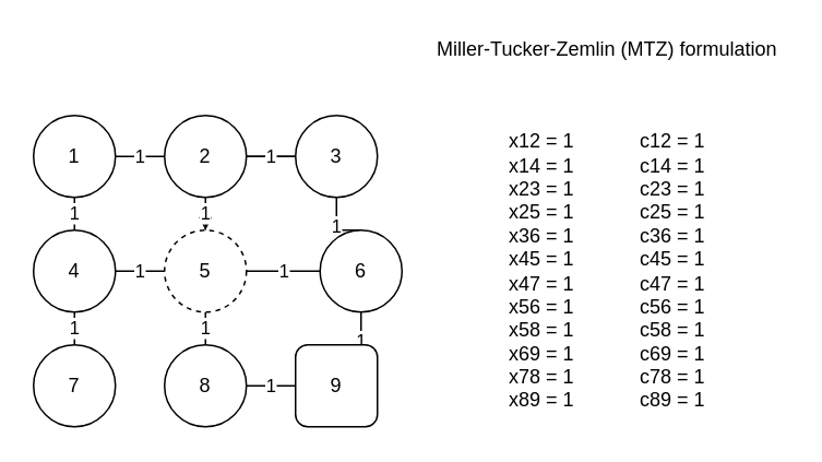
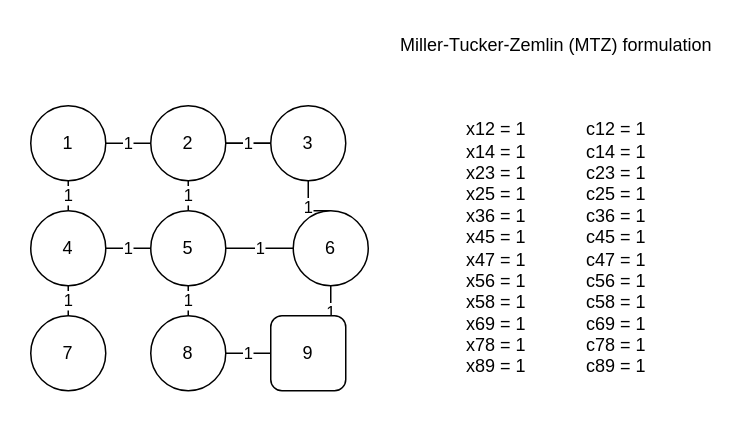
  <mxCell id="0" />
  <mxCell id="1" parent="0" />
  <mxCell id="2" value="1" style="edgeStyle=orthogonalEdgeStyle;rounded=0;orthogonalLoop=1;jettySize=auto;html=1;endArrow=none;endFill=0;" edge="1" parent="1" source="4" target="7"><mxGeometry relative="1" as="geometry" /></mxCell>
  <mxCell id="3" value="1" style="edgeStyle=orthogonalEdgeStyle;rounded=0;orthogonalLoop=1;jettySize=auto;html=1;endArrow=none;endFill=0;" edge="1" parent="1" source="4" target="13"><mxGeometry relative="1" as="geometry" /></mxCell>
  <mxCell id="4" value="1" style="ellipse;whiteSpace=wrap;html=1;aspect=fixed;" vertex="1" parent="1"><mxGeometry x="20" y="70" width="50" height="50" as="geometry" /></mxCell>
  <mxCell id="5" style="edgeStyle=orthogonalEdgeStyle;rounded=0;orthogonalLoop=1;jettySize=auto;html=1;entryX=0;entryY=0.5;entryDx=0;entryDy=0;endArrow=none;endFill=0;" edge="1" parent="1" source="7" target="10"><mxGeometry relative="1" as="geometry" /></mxCell>
- <mxCell id="6" value="1" style="edgeStyle=orthogonalEdgeStyle;rounded=0;orthogonalLoop=1;jettySize=auto;html=1;endArrow=open;endFill=0;" edge="1" parent="1" source="7" target="16"><mxGeometry relative="1" as="geometry" /></mxCell>
+ <mxCell id="6" value="1" style="edgeStyle=orthogonalEdgeStyle;rounded=0;orthogonalLoop=1;jettySize=auto;html=1;endArrow=none;endFill=0;" edge="1" parent="1" source="7" target="16"><mxGeometry relative="1" as="geometry" /></mxCell>
  <mxCell id="7" value="2" style="ellipse;whiteSpace=wrap;html=1;aspect=fixed;" vertex="1" parent="1"><mxGeometry x="100" y="70" width="50" height="50" as="geometry" /></mxCell>
  <mxCell id="8" value="1" style="edgeStyle=orthogonalEdgeStyle;rounded=0;orthogonalLoop=1;jettySize=auto;html=1;endArrow=none;endFill=0;" edge="1" parent="1" source="10" target="18"><mxGeometry relative="1" as="geometry" /></mxCell>
  <mxCell id="9" value="1" style="edgeStyle=orthogonalEdgeStyle;rounded=0;orthogonalLoop=1;jettySize=auto;html=1;endArrow=none;endFill=0;" edge="1" parent="1" source="10" target="7"><mxGeometry relative="1" as="geometry" /></mxCell>
  <mxCell id="10" value="3" style="ellipse;whiteSpace=wrap;html=1;aspect=fixed;" vertex="1" parent="1"><mxGeometry x="180" y="70" width="50" height="50" as="geometry" /></mxCell>
  <mxCell id="11" value="1" style="edgeStyle=orthogonalEdgeStyle;rounded=0;orthogonalLoop=1;jettySize=auto;html=1;endArrow=none;endFill=0;" edge="1" parent="1" source="13" target="16"><mxGeometry relative="1" as="geometry" /></mxCell>
  <mxCell id="12" value="1" style="edgeStyle=orthogonalEdgeStyle;rounded=0;orthogonalLoop=1;jettySize=auto;html=1;endArrow=none;endFill=0;" edge="1" parent="1" source="13" target="19"><mxGeometry relative="1" as="geometry" /></mxCell>
  <mxCell id="13" value="4" style="ellipse;whiteSpace=wrap;html=1;aspect=fixed;" vertex="1" parent="1"><mxGeometry x="20" y="140" width="50" height="50" as="geometry" /></mxCell>
  <mxCell id="14" value="1" style="edgeStyle=orthogonalEdgeStyle;rounded=0;orthogonalLoop=1;jettySize=auto;html=1;entryX=0;entryY=0.5;entryDx=0;entryDy=0;endArrow=none;endFill=0;" edge="1" parent="1" source="16" target="18"><mxGeometry relative="1" as="geometry" /></mxCell>
  <mxCell id="15" value="1" style="edgeStyle=orthogonalEdgeStyle;rounded=0;orthogonalLoop=1;jettySize=auto;html=1;entryX=0.5;entryY=0;entryDx=0;entryDy=0;endArrow=none;endFill=0;" edge="1" parent="1" source="16" target="21"><mxGeometry relative="1" as="geometry" /></mxCell>
- <mxCell id="16" value="5" style="ellipse;whiteSpace=wrap;html=1;aspect=fixed;dashed=1;" vertex="1" parent="1"><mxGeometry x="100" y="140" width="50" height="50" as="geometry" /></mxCell>
+ <mxCell id="16" value="5" style="ellipse;whiteSpace=wrap;html=1;aspect=fixed;" vertex="1" parent="1"><mxGeometry x="100" y="140" width="50" height="50" as="geometry" /></mxCell>
  <mxCell id="17" value="1" style="edgeStyle=orthogonalEdgeStyle;rounded=0;orthogonalLoop=1;jettySize=auto;html=1;endArrow=none;endFill=0;" edge="1" parent="1" source="18" target="22"><mxGeometry relative="1" as="geometry" /></mxCell>
  <mxCell id="18" value="6" style="ellipse;whiteSpace=wrap;html=1;aspect=fixed;" vertex="1" parent="1"><mxGeometry x="195" y="140" width="50" height="50" as="geometry" /></mxCell>
  <mxCell id="19" value="7" style="ellipse;whiteSpace=wrap;html=1;aspect=fixed;" vertex="1" parent="1"><mxGeometry x="20" y="210" width="50" height="50" as="geometry" /></mxCell>
  <mxCell id="20" value="1" style="edgeStyle=orthogonalEdgeStyle;rounded=0;orthogonalLoop=1;jettySize=auto;html=1;endArrow=none;endFill=0;" edge="1" parent="1" source="21" target="22"><mxGeometry relative="1" as="geometry" /></mxCell>
  <mxCell id="21" value="8" style="ellipse;whiteSpace=wrap;html=1;aspect=fixed;" vertex="1" parent="1"><mxGeometry x="100" y="210" width="50" height="50" as="geometry" /></mxCell>
  <mxCell id="22" value="9" style="whiteSpace=wrap;html=1;aspect=fixed;rounded=1;" vertex="1" parent="1"><mxGeometry x="180" y="210" width="50" height="50" as="geometry" /></mxCell>
  <mxCell id="23" value="x12 = 1&lt;br&gt;x14 = 1&lt;br&gt;x23 = 1&lt;br&gt;x25 = 1&lt;br&gt;x36 = 1&lt;br&gt;x45 = 1&lt;br&gt;x47 = 1&lt;br&gt;x56 = 1&lt;br&gt;x58 = 1&lt;br&gt;x69 = 1&lt;br&gt;x78 = 1&lt;br&gt;x89 = 1" style="text;html=1;align=center;verticalAlign=middle;resizable=0;points=[];autosize=1;strokeColor=none;fillColor=none;" vertex="1" parent="1"><mxGeometry x="300" y="80" width="60" height="170" as="geometry" /></mxCell>
  <mxCell id="24" value="Miller-Tucker-Zemlin (MTZ) formulation" style="text;html=1;align=center;verticalAlign=middle;resizable=0;points=[];autosize=1;strokeColor=none;fillColor=none;" vertex="1" parent="1"><mxGeometry x="260" y="20" width="220" height="20" as="geometry" /></mxCell>
  <mxCell id="25" value="c12 = 1&lt;br&gt;c14 = 1&lt;br&gt;c23 = 1&lt;br&gt;c25 = 1&lt;br&gt;c36 = 1&lt;br&gt;c45 = 1&lt;br&gt;c47 = 1&lt;br&gt;c56 = 1&lt;br&gt;c58 = 1&lt;br&gt;c69 = 1&lt;br&gt;c78 = 1&lt;br&gt;c89 = 1" style="text;html=1;align=center;verticalAlign=middle;resizable=0;points=[];autosize=1;strokeColor=none;fillColor=none;" vertex="1" parent="1"><mxGeometry x="380" y="80" width="60" height="170" as="geometry" /></mxCell>
  <mxCell id="26" value="" style="shape=image;html=1;verticalAlign=top;verticalLabelPosition=bottom;labelBackgroundColor=#ffffff;imageAspect=0;aspect=fixed;image=https://cdn1.iconfinder.com/data/icons/unicons-line-vol-5/24/robot-128.png" vertex="1" parent="1"><mxGeometry x="25" y="40" width="40" height="40" as="geometry" /></mxCell>
